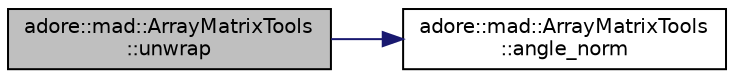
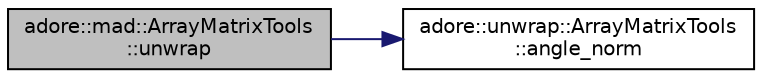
  digraph {
    rankdir=LR
    node [color=black fontname=Helvetica fontsize=10 shape=record style=filled]
    n1 [fillcolor=grey75 fontcolor=black height=0.2 label="adore::mad::ArrayMatrixTools\l::unwrap" width=0.4]
-   n2 [fillcolor=white height=0.2 label="adore::mad::ArrayMatrixTools\l::angle_norm" width=0.4]
+   n2 [fillcolor=white height=0.2 label="adore::unwrap::ArrayMatrixTools\l::angle_norm" width=0.4]
    n1 -> n2 [color=midnightblue fontname=Helvetica fontsize=10 labelfontname=Helvetica labelfontsize=10 style=solid]
  }
